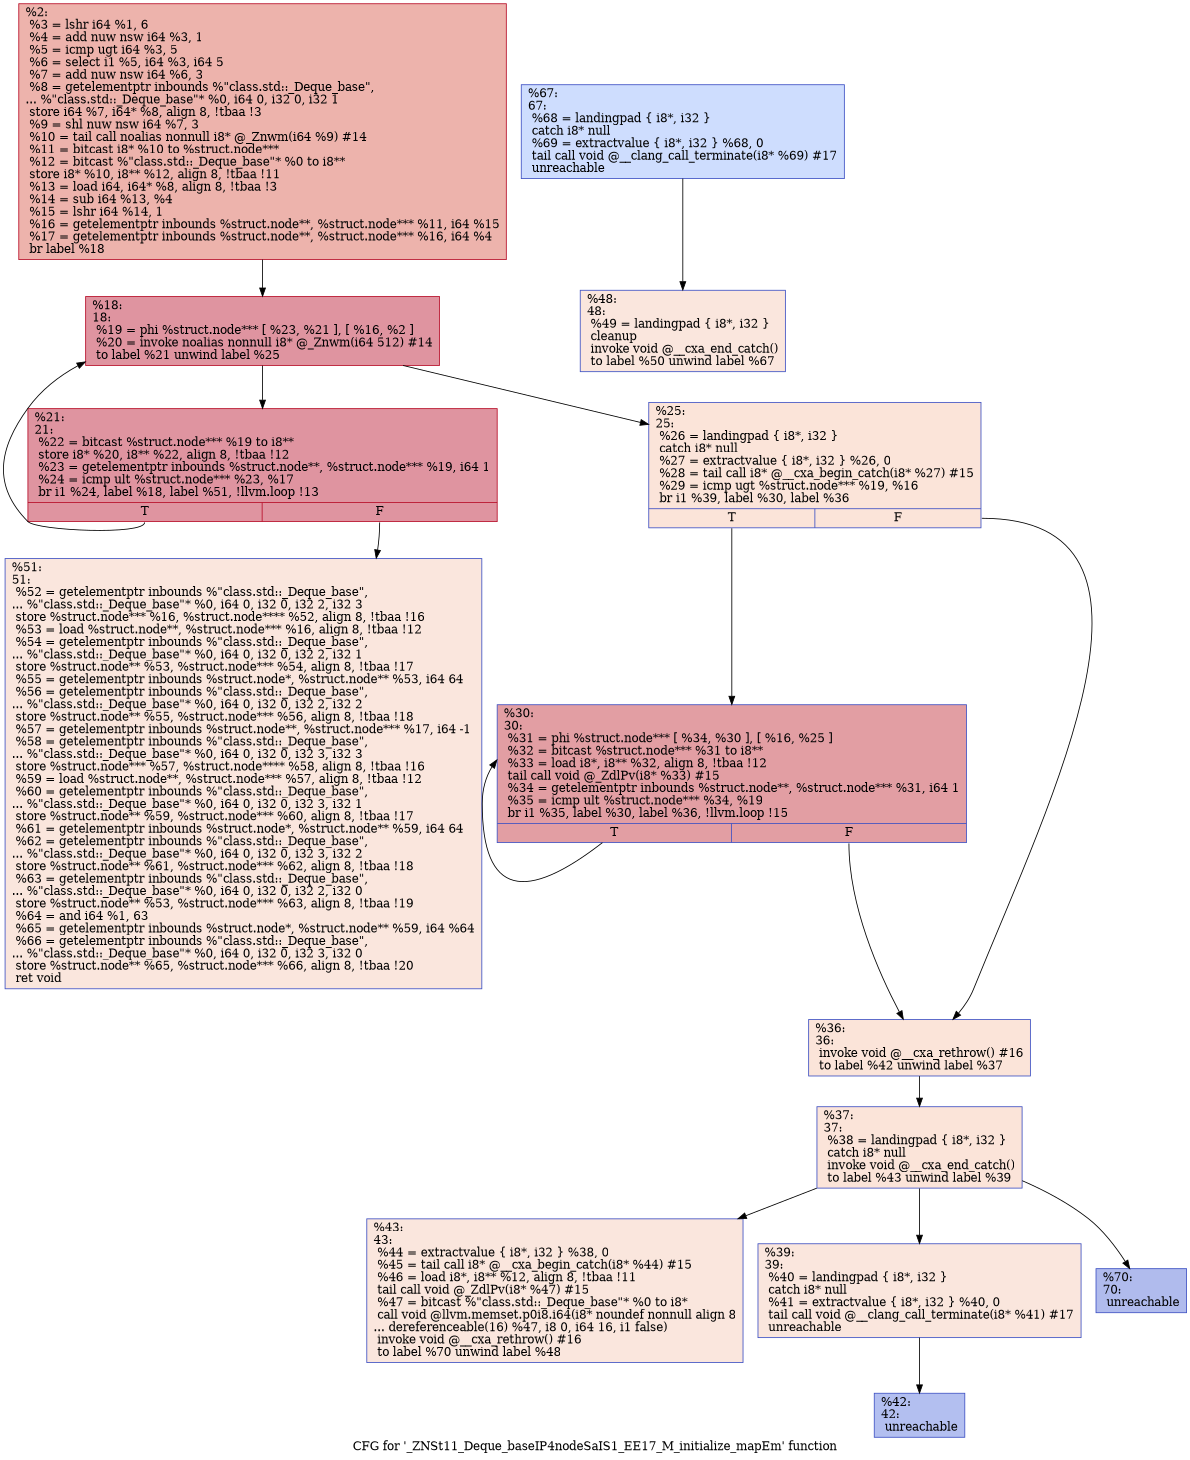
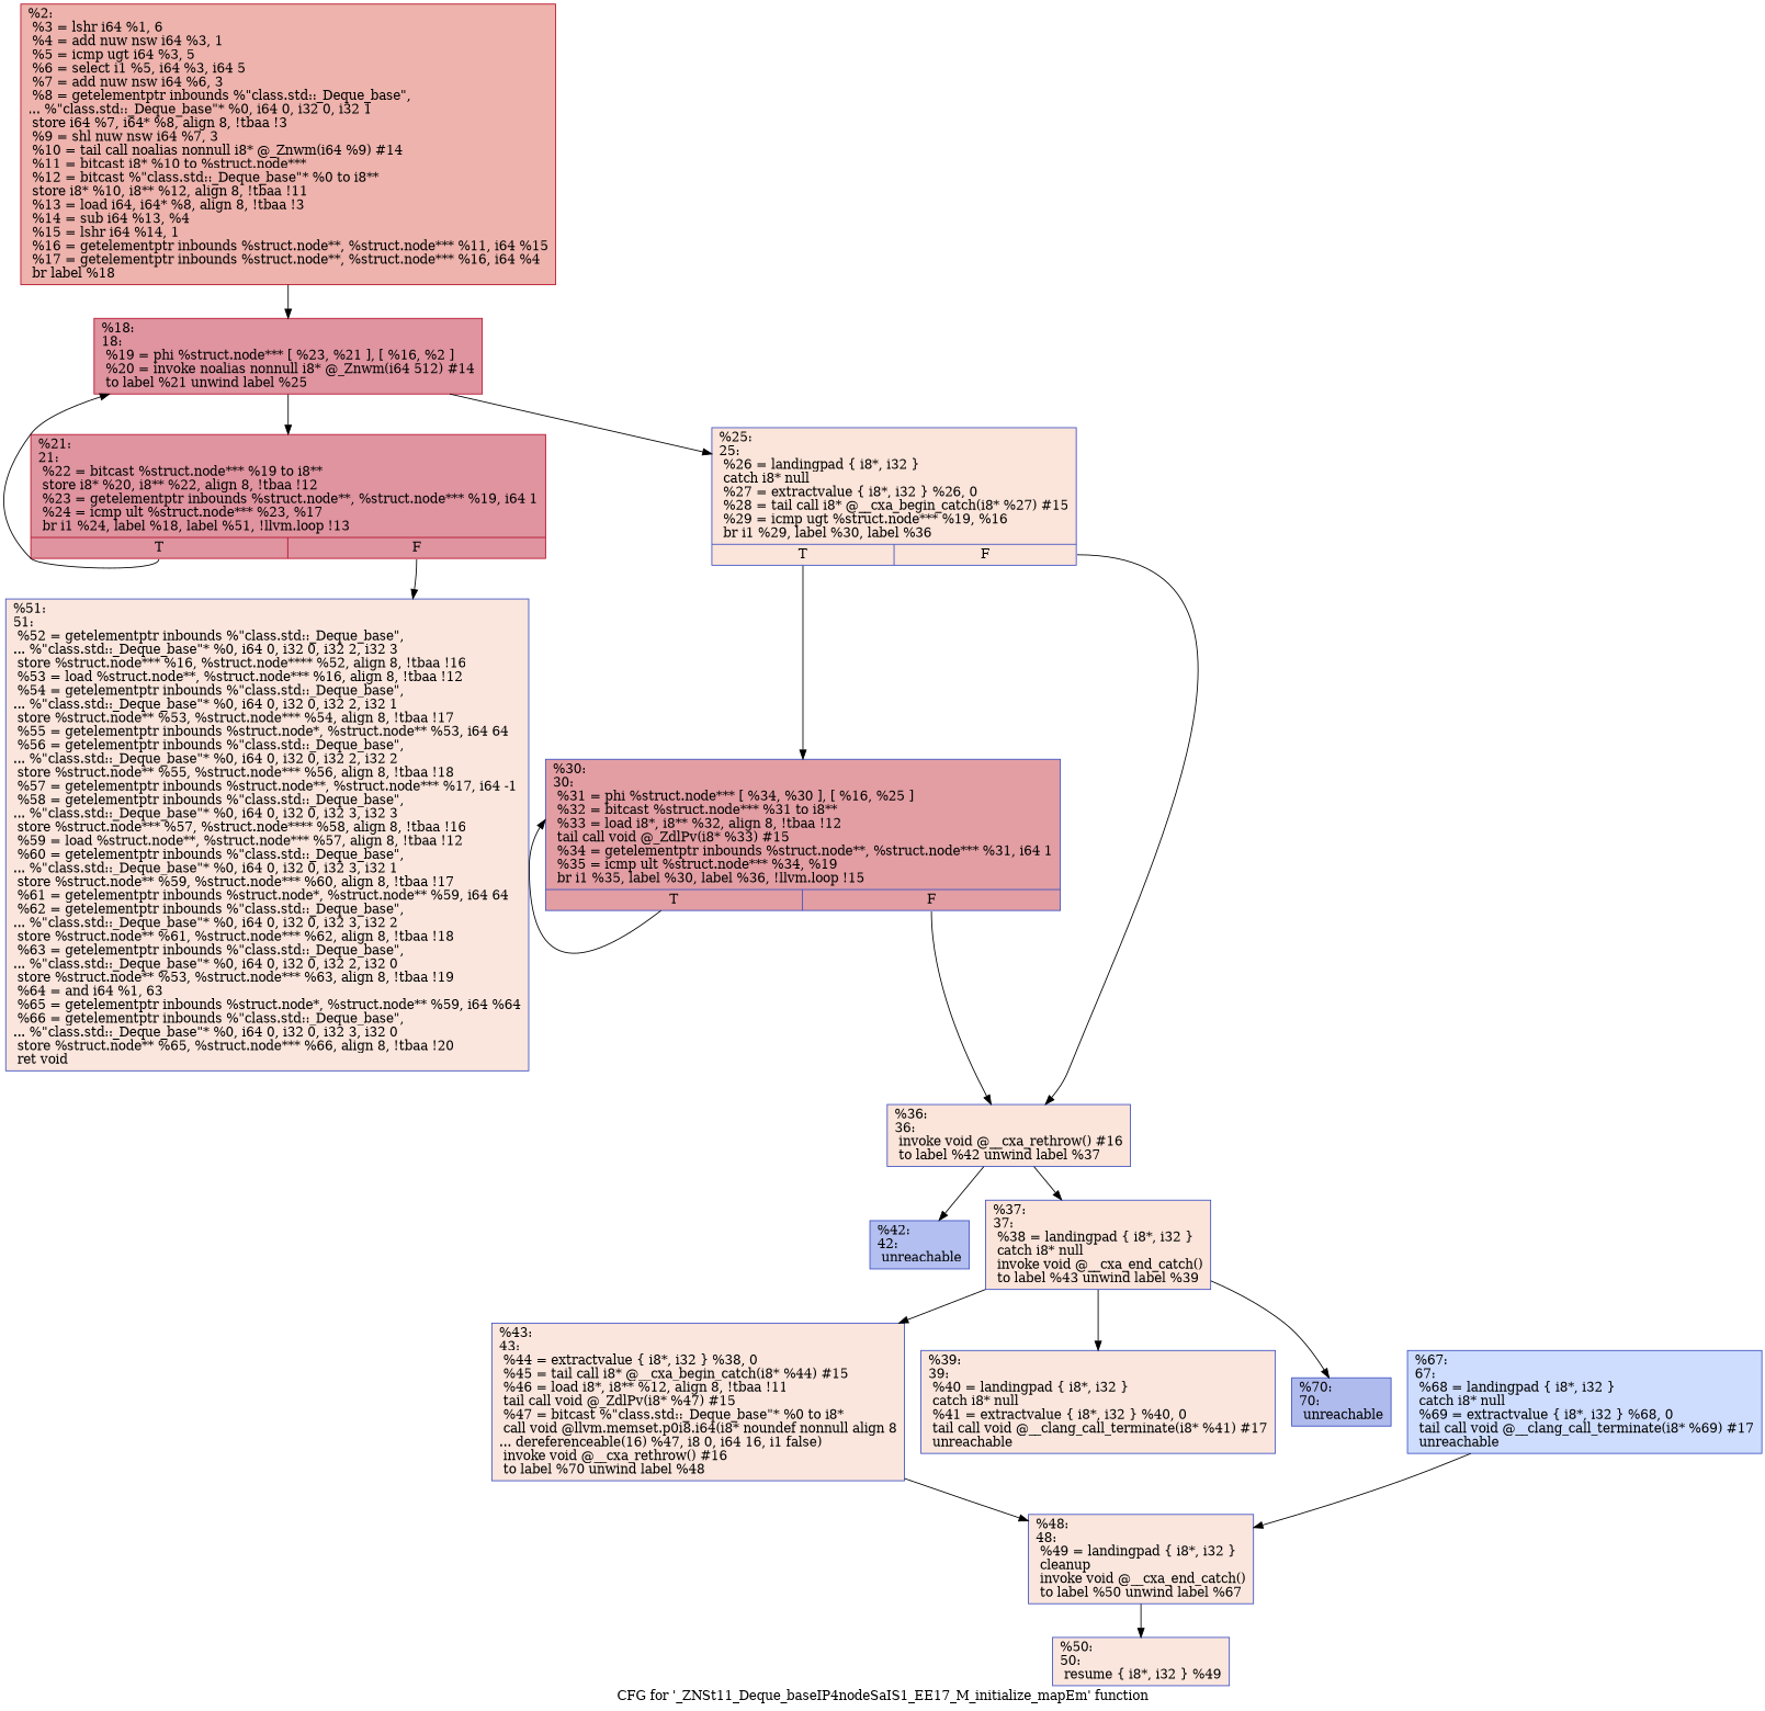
  digraph {
    label="CFG for '_ZNSt11_Deque_baseIP4nodeSaIS1_EE17_M_initialize_mapEm' function"
    node [color="#3d50c3ff" fillcolor="#f3c7b170" shape=record style=filled]
    n1 [color="#b70d28ff" fillcolor="#d6524470" label="{%2:\l  %3 = lshr i64 %1, 6\l  %4 = add nuw nsw i64 %3, 1\l  %5 = icmp ugt i64 %3, 5\l  %6 = select i1 %5, i64 %3, i64 5\l  %7 = add nuw nsw i64 %6, 3\l  %8 = getelementptr inbounds %\"class.std::_Deque_base\",\l... %\"class.std::_Deque_base\"* %0, i64 0, i32 0, i32 1\l  store i64 %7, i64* %8, align 8, !tbaa !3\l  %9 = shl nuw nsw i64 %7, 3\l  %10 = tail call noalias nonnull i8* @_Znwm(i64 %9) #14\l  %11 = bitcast i8* %10 to %struct.node***\l  %12 = bitcast %\"class.std::_Deque_base\"* %0 to i8**\l  store i8* %10, i8** %12, align 8, !tbaa !11\l  %13 = load i64, i64* %8, align 8, !tbaa !3\l  %14 = sub i64 %13, %4\l  %15 = lshr i64 %14, 1\l  %16 = getelementptr inbounds %struct.node**, %struct.node*** %11, i64 %15\l  %17 = getelementptr inbounds %struct.node**, %struct.node*** %16, i64 %4\l  br label %18\l}"]
    n2 [color="#b70d28ff" fillcolor="#b70d2870" label="{%18:\l18:                                               \l  %19 = phi %struct.node*** [ %23, %21 ], [ %16, %2 ]\l  %20 = invoke noalias nonnull i8* @_Znwm(i64 512) #14\l          to label %21 unwind label %25\l}"]
    n3 [color="#b70d28ff" fillcolor="#b70d2870" label="{%21:\l21:                                               \l  %22 = bitcast %struct.node*** %19 to i8**\l  store i8* %20, i8** %22, align 8, !tbaa !12\l  %23 = getelementptr inbounds %struct.node**, %struct.node*** %19, i64 1\l  %24 = icmp ult %struct.node*** %23, %17\l  br i1 %24, label %18, label %51, !llvm.loop !13\l|{<s0>T|<s1>F}}"]
-   n4 [fillcolor="#f5c1a970" label="{%25:\l25:                                               \l  %26 = landingpad \{ i8*, i32 \}\l          catch i8* null\l  %27 = extractvalue \{ i8*, i32 \} %26, 0\l  %28 = tail call i8* @__cxa_begin_catch(i8* %27) #15\l  %29 = icmp ugt %struct.node*** %19, %16\l  br i1 %39, label %30, label %36\l|{<s0>T|<s1>F}}"]
+   n4 [fillcolor="#f5c1a970" label="{%25:\l25:                                               \l  %26 = landingpad \{ i8*, i32 \}\l          catch i8* null\l  %27 = extractvalue \{ i8*, i32 \} %26, 0\l  %28 = tail call i8* @__cxa_begin_catch(i8* %27) #15\l  %29 = icmp ugt %struct.node*** %19, %16\l  br i1 %29, label %30, label %36\l|{<s0>T|<s1>F}}"]
    n5 [label="{%51:\l51:                                               \l  %52 = getelementptr inbounds %\"class.std::_Deque_base\",\l... %\"class.std::_Deque_base\"* %0, i64 0, i32 0, i32 2, i32 3\l  store %struct.node*** %16, %struct.node**** %52, align 8, !tbaa !16\l  %53 = load %struct.node**, %struct.node*** %16, align 8, !tbaa !12\l  %54 = getelementptr inbounds %\"class.std::_Deque_base\",\l... %\"class.std::_Deque_base\"* %0, i64 0, i32 0, i32 2, i32 1\l  store %struct.node** %53, %struct.node*** %54, align 8, !tbaa !17\l  %55 = getelementptr inbounds %struct.node*, %struct.node** %53, i64 64\l  %56 = getelementptr inbounds %\"class.std::_Deque_base\",\l... %\"class.std::_Deque_base\"* %0, i64 0, i32 0, i32 2, i32 2\l  store %struct.node** %55, %struct.node*** %56, align 8, !tbaa !18\l  %57 = getelementptr inbounds %struct.node**, %struct.node*** %17, i64 -1\l  %58 = getelementptr inbounds %\"class.std::_Deque_base\",\l... %\"class.std::_Deque_base\"* %0, i64 0, i32 0, i32 3, i32 3\l  store %struct.node*** %57, %struct.node**** %58, align 8, !tbaa !16\l  %59 = load %struct.node**, %struct.node*** %57, align 8, !tbaa !12\l  %60 = getelementptr inbounds %\"class.std::_Deque_base\",\l... %\"class.std::_Deque_base\"* %0, i64 0, i32 0, i32 3, i32 1\l  store %struct.node** %59, %struct.node*** %60, align 8, !tbaa !17\l  %61 = getelementptr inbounds %struct.node*, %struct.node** %59, i64 64\l  %62 = getelementptr inbounds %\"class.std::_Deque_base\",\l... %\"class.std::_Deque_base\"* %0, i64 0, i32 0, i32 3, i32 2\l  store %struct.node** %61, %struct.node*** %62, align 8, !tbaa !18\l  %63 = getelementptr inbounds %\"class.std::_Deque_base\",\l... %\"class.std::_Deque_base\"* %0, i64 0, i32 0, i32 2, i32 0\l  store %struct.node** %53, %struct.node*** %63, align 8, !tbaa !19\l  %64 = and i64 %1, 63\l  %65 = getelementptr inbounds %struct.node*, %struct.node** %59, i64 %64\l  %66 = getelementptr inbounds %\"class.std::_Deque_base\",\l... %\"class.std::_Deque_base\"* %0, i64 0, i32 0, i32 3, i32 0\l  store %struct.node** %65, %struct.node*** %66, align 8, !tbaa !20\l  ret void\l}"]
    n6 [fillcolor="#be242e70" label="{%30:\l30:                                               \l  %31 = phi %struct.node*** [ %34, %30 ], [ %16, %25 ]\l  %32 = bitcast %struct.node*** %31 to i8**\l  %33 = load i8*, i8** %32, align 8, !tbaa !12\l  tail call void @_ZdlPv(i8* %33) #15\l  %34 = getelementptr inbounds %struct.node**, %struct.node*** %31, i64 1\l  %35 = icmp ult %struct.node*** %34, %19\l  br i1 %35, label %30, label %36, !llvm.loop !15\l|{<s0>T|<s1>F}}"]
    n7 [fillcolor="#f5c1a970" label="{%36:\l36:                                               \l  invoke void @__cxa_rethrow() #16\l          to label %42 unwind label %37\l}"]
    n8 [fillcolor="#536edd70" label="{%42:\l42:                                               \l  unreachable\l}"]
    n9 [fillcolor="#f5c1a970" label="{%37:\l37:                                               \l  %38 = landingpad \{ i8*, i32 \}\l          catch i8* null\l  invoke void @__cxa_end_catch()\l          to label %43 unwind label %39\l}"]
    n10 [label="{%43:\l43:                                               \l  %44 = extractvalue \{ i8*, i32 \} %38, 0\l  %45 = tail call i8* @__cxa_begin_catch(i8* %44) #15\l  %46 = load i8*, i8** %12, align 8, !tbaa !11\l  tail call void @_ZdlPv(i8* %47) #15\l  %47 = bitcast %\"class.std::_Deque_base\"* %0 to i8*\l  call void @llvm.memset.p0i8.i64(i8* noundef nonnull align 8\l... dereferenceable(16) %47, i8 0, i64 16, i1 false)\l  invoke void @__cxa_rethrow() #16\l          to label %70 unwind label %48\l}"]
    n11 [label="{%39:\l39:                                               \l  %40 = landingpad \{ i8*, i32 \}\l          catch i8* null\l  %41 = extractvalue \{ i8*, i32 \} %40, 0\l  tail call void @__clang_call_terminate(i8* %41) #17\l  unreachable\l}"]
    n12 [fillcolor="#4c66d670" label="{%70:\l70:                                               \l  unreachable\l}"]
    n13 [label="{%48:\l48:                                               \l  %49 = landingpad \{ i8*, i32 \}\l          cleanup\l  invoke void @__cxa_end_catch()\l          to label %50 unwind label %67\l}"]
+   n14 [label="{%50:\l50:                                               \l  resume \{ i8*, i32 \} %49\l}"]
    n15 [fillcolor="#8fb1fe70" label="{%67:\l67:                                               \l  %68 = landingpad \{ i8*, i32 \}\l          catch i8* null\l  %69 = extractvalue \{ i8*, i32 \} %68, 0\l  tail call void @__clang_call_terminate(i8* %69) #17\l  unreachable\l}"]
    n1 -> n2
    n2 -> n3
    n2 -> n4
    n3 -> n2 [tailport=s0]
    n3 -> n5 [tailport=s1]
    n4 -> n6 [tailport=s0]
    n4 -> n7 [tailport=s1]
    n6 -> n6 [tailport=s0]
    n6 -> n7 [tailport=s1]
-   n11 -> n8
+   n7 -> n8
    n7 -> n9
    n9 -> n10
    n9 -> n11
    n9 -> n12
+   n10 -> n13
+   n13 -> n14
    n15 -> n13
  }
